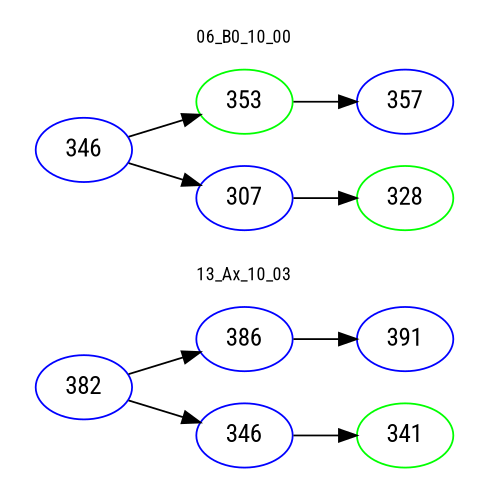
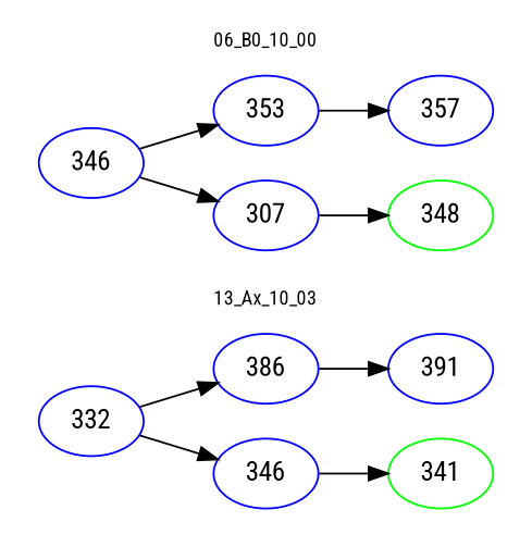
  digraph {
    fontname="Roboto Condensed"
    rankdir=LR
    node [color=blue fontname="Roboto Condensed"]
    edge [color=black fontname="Roboto Condensed"]
-   n1 [label=382]
+   n1 [label=332]
    n2 [label=346]
    n3 [label=386]
    n4 [color=green label=341]
    n5 [label=391]
    n6 [label=346]
    n7 [label=307]
-   n8 [color=green label=353]
-   n9 [color=green label=328]
+   n8 [label=353]
+   n9 [color=green label=348]
    n10 [label=357]
    subgraph cluster_1 {
      color=white
      fontsize=10
      label="13_Ax_10_03"
      n1
      n2
      n3
      n4
      n5
    }
    subgraph cluster_2 {
      color=white
      fontsize=10
      label="06_B0_10_00"
      n6
      n7
      n8
      n9
      n10
    }
    n1 -> n2
    n1 -> n3
    n2 -> n4
    n3 -> n5
    n6 -> n7
    n6 -> n8
    n7 -> n9
    n8 -> n10
  }
